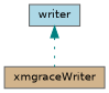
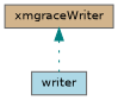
  digraph {
    node [color=gray40 fontname=Helvetica fontsize=10 shape=box style=filled]
    n1 [fillcolor=tan fontcolor=black height=0.2 label=xmgraceWriter width=0.4]
    n2 [fillcolor=lightblue height=0.2 label=writer width=0.4]
-   n2 -> n1 [color=teal dir=back fontname=Helvetica fontsize=10 labelfontname=Helvetica labelfontsize=10 style=dotted]
+   n1 -> n2 [color=teal dir=back fontname=Helvetica fontsize=10 labelfontname=Helvetica labelfontsize=10 style=dotted]
  }
